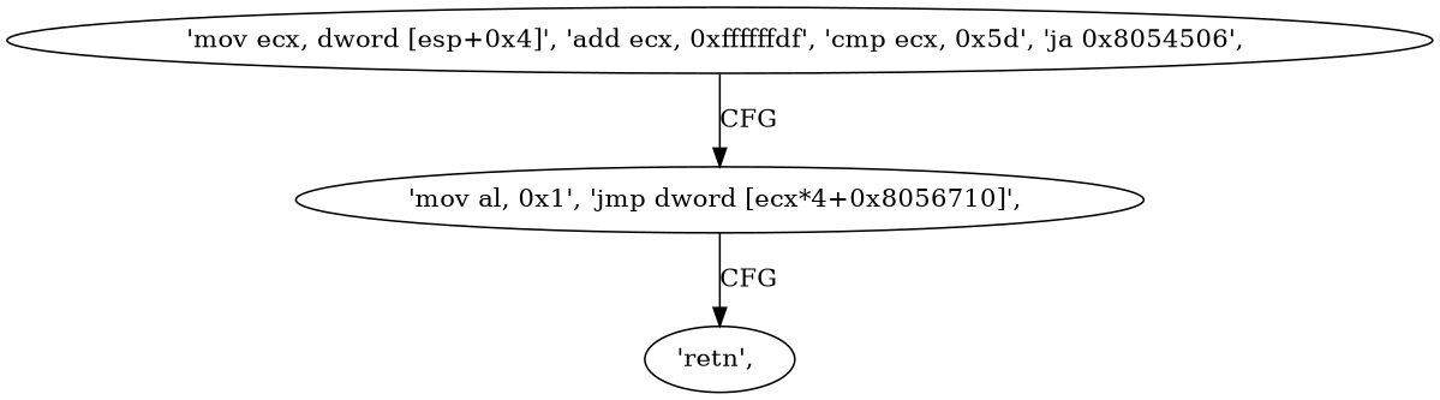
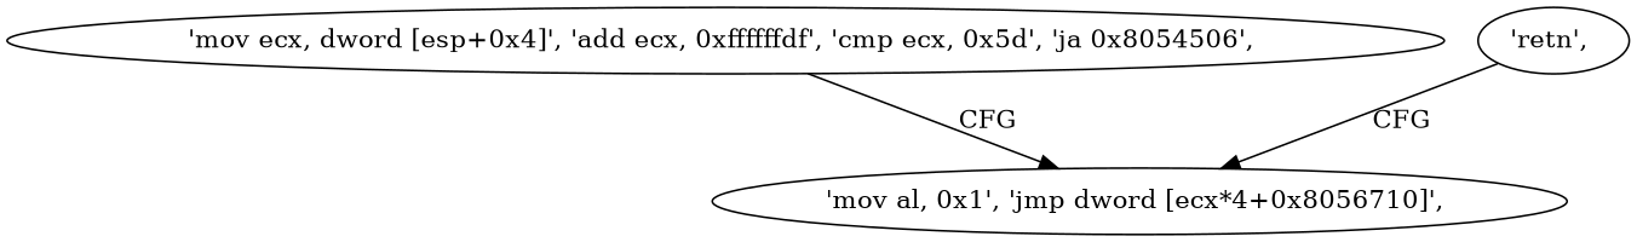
  digraph {
    n1 [label="'mov ecx, dword [esp+0x4]', 'add ecx, 0xffffffdf', 'cmp ecx, 0x5d', 'ja 0x8054506', "]
    n2 [label="'mov al, 0x1', 'jmp dword [ecx*4+0x8056710]', "]
    n3 [label="'retn', "]
    n1 -> n2 [label=CFG]
-   n2 -> n3 [label=CFG]
+   n3 -> n2 [label=CFG]
  }
